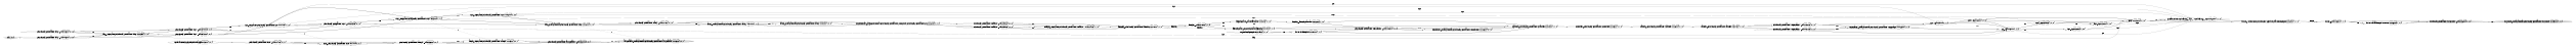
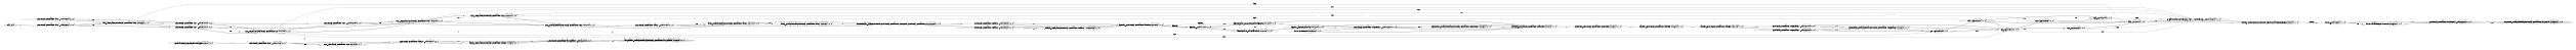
  digraph {
    rankdir=LR
    node [fillcolor=white shape=ellipse style=filled]
    edge [style=bold]
    n1 [label="listings = Boolean.parseBoolean(getServletConfig().getInitParameter(\"listings\"))@@@6@@@['1', '1', '0']"]
    n2 [fillcolor=lightgray label="allowSpecialPaths = Boolean.parseBoolean(getServletConfig().getInitParameter(\"allowSpecialPaths\"))@@@6@@@['0', '0', '1']"]
    n3 [label="getServletConfig().getInitParameter(\"readonly\") != null@@@7@@@['0', '1', '0']" shape=diamond]
    n4 [label="readOnly = Boolean.parseBoolean(getServletConfig().getInitParameter(\"readonly\"))@@@7@@@['1', '1', '0']"]
    n5 [label="compressionFormats = parseCompressionFormats(getServletConfig().getInitParameter(\"precompressed\"),getServletConfig().getInitParameter(\"gzip\"))@@@8@@@['1', '1', '0']"]
    n6 [label="readOnly = Boolean.parseBoolean(getServletConfig().getInitParameter(\"readonly\"))@@@7@@@['1', '0', '0']"]
    n7 [label="readmeFile = getServletConfig().getInitParameter(\"readmeFile\")@@@27@@@['1', '1', '0']"]
    n8 [label="getServletConfig().getInitParameter(\"useAcceptRanges\") != null@@@27@@@['1', '0', '0']" shape=diamond]
    n9 [label="getServletConfig().getInitParameter(\"useAcceptRanges\") != null@@@28@@@['0', '1', '0']" shape=diamond]
    n10 [label="input = 256@@@29@@@['1', '1', '0']"]
    n11 [label="useAcceptRanges = Boolean.parseBoolean(getServletConfig().getInitParameter(\"useAcceptRanges\"))@@@28@@@['1', '1', '0']"]
    n12 [label="input < 256@@@29@@@['0', '1', '0']" shape=diamond]
    n13 [label="fileEncoding = getServletConfig().getInitParameter(\"fileEncoding\")@@@10@@@['1', '1', '0']"]
    n14 [label="fileEncodingCharset = B2CConverter.getCharset(fileEncoding)@@@17@@@['1', '1', '0']"]
    n15 [label="fileEncoding == null@@@11@@@['1', '1', '0']" shape=diamond]
    n16 [label="getServletConfig().getInitParameter(\"useBomIfPresent\") != null@@@23@@@['0', '1', '0']" shape=diamond]
    n17 [label="globalXsltFile = getServletConfig().getInitParameter(\"globalXsltFile\")@@@24@@@['1', '1', '0']"]
    n18 [label="fileEncodingCharset = Charset.defaultCharset()@@@12@@@['1', '1', '0']"]
    n19 [label="fileEncoding = fileEncodingCharset.name()@@@13@@@['1', '1', '0']"]
    n20 [label="getServletConfig().getInitParameter(\"sendfileSize\") != null@@@9@@@['1', '0', '0']" shape=diamond]
    n21 [label="sendfileSize = Integer.parseInt(getServletConfig().getInitParameter(\"sendfileSize\")) * 1024@@@9@@@['1', '1', '0']"]
    n22 [label="maxDepth = Integer.parseInt(getServletConfig().getInitParameter(\"maxDepth\"))@@@5@@@['0', '0', '1']"]
    n23 [fillcolor=lightgray label="getServletConfig().getInitParameter(\"allowSpecialPaths\") != null@@@6@@@['0', '0', '1']" shape=diamond]
    n24 [label="getServletConfig().getInitParameter(\"output\") != null@@@5@@@['0', '1', '0']" shape=diamond]
    n25 [label="output = Integer.parseInt(getServletConfig().getInitParameter(\"output\"))@@@5@@@['1', '1', '0']"]
    n26 [label="log(\"DefaultServlet.init: input buffer size=\" + input + \", output buffer size=\" + output)@@@32@@@['1', '1', '0']"]
    n27 [label="output < 256@@@30@@@['0', '1', '0']" shape=diamond]
    n28 [label="output = Integer.parseInt(getServletConfig().getInitParameter(\"output\"))@@@5@@@['1', '0', '0']"]
    n29 [label="useBomIfPresent = Boolean.parseBoolean(getServletConfig().getInitParameter(\"useBomIfPresent\"))@@@23@@@['0', '1', '0']"]
    n30 [label="contextXsltFile = getServletConfig().getInitParameter(\"contextXsltFile\")@@@25@@@['1', '1', '0']"]
    n31 [label="localXsltFile = getServletConfig().getInitParameter(\"localXsltFile\")@@@26@@@['1', '1', '0']"]
    n32 [fillcolor=lightgray label="init['1', '0', '0']" shape=diamond]
    n33 [label="getServletConfig().getInitParameter(\"debug\") != null@@@3@@@['1', '0', '0']" shape=diamond]
    n34 [label="debug = Integer.parseInt(getServletConfig().getInitParameter(\"debug\"))@@@3@@@['1', '1', '0']"]
    n35 [label="getServletConfig().getInitParameter(\"input\") != null@@@4@@@['1', '0', '0']" shape=diamond]
    n36 [label="output < 256@@@29@@@['1', '0', '0']" shape=diamond]
    n37 [label="input = 256@@@28@@@['1', '0', '0']"]
    n38 [label="debug > 0@@@31@@@['1', '1', '0']" shape=diamond]
    n39 [label="output = 256@@@30@@@['1', '1', '0']"]
    n40 [label="resources = (WebResourceRoot)getServletContext().getAttribute(Globals.RESOURCES_ATTR)@@@34@@@['1', '1', '0']"]
    n41 [label="throw new ServletException(e)@@@20@@@['1', '1', '0']"]
    n42 [label="secret = getServletConfig().getInitParameter(\"secret\")@@@4@@@['0', '0', '1']"]
    n43 [label="getServletConfig().getInitParameter(\"maxDepth\") != null@@@5@@@['0', '0', '1']" shape=diamond]
    n44 [label="resources == null@@@35@@@['1', '1', '0']" shape=diamond]
    n45 [fillcolor=lightgray label="getServletConfig().getInitParameter(\"showServerInfo\") != null@@@38@@@['1', '1', '0']" shape=diamond]
    n46 [label="throw new UnavailableException(\"No resources\")@@@36@@@['1', '1', '0']"]
    n47 [fillcolor=lightgray label="showServerInfo = Boolean.parseBoolean(getServletConfig().getInitParameter(\"showServerInfo\"))@@@39@@@['1', '1', '0']"]
    n48 [label="getServletConfig().getInitParameter(\"debug\") != null@@@3@@@['0', '1', '0']" shape=diamond]
    n49 [label="getServletConfig().getInitParameter(\"input\") != null@@@4@@@['0', '1', '0']" shape=diamond]
    n50 [label="input = Integer.parseInt(getServletConfig().getInitParameter(\"input\"))@@@4@@@['1', '1', '0']"]
-   n51 [label="UnsupportedEncodingException e@@@19@@@['1', '1', '0']" shape=diamond]
    n52 [label="super.edu.fdu.CPPDG.tinypdg.pe.ExpressionInfo@5355cf@@@3@@@['0', '0', '1']"]
    n53 [label="getServletConfig().getInitParameter(\"secret\") != null@@@4@@@['0', '0', '1']" shape=diamond]
    n54 [label="getServletConfig().getInitParameter(\"sendfileSize\") != null@@@9@@@['0', '1', '0']" shape=diamond]
    n1 -> n2 [label=0 style=dashed]
    n1 -> n3
    n1 -> n4
    n3 -> n4 [label=true style=dotted]
    n3 -> n4
    n3 -> n5
    n4 -> n5
    n4 -> n6 [label=true style=dotted]
    n4 -> n6
    n5 -> n20
    n5 -> n54
    n6 -> n5
    n7 -> n8
    n7 -> n9
    n8 -> n10
    n8 -> n11
    n8 -> n11 [label=true style=dotted]
    n9 -> n11
    n9 -> n11 [label=true style=dotted]
    n9 -> n12
    n10 -> n26 [label=input style=solid]
    n10 -> n36
    n10 -> n37 [label=true style=dotted]
    n10 -> n37
    n11 -> n10
    n11 -> n12
    n12 -> n10 [label=true style=dotted]
    n12 -> n10
    n12 -> n27
    n13 -> n14 [label=fileEncoding style=solid]
    n13 -> n15
    n13 -> n15 [label=fileEncoding style=solid]
    n14 -> n16
    n14 -> n17
    n15 -> n14
    n15 -> n14 [label=true style=dotted]
    n15 -> n18 [label=true style=dotted]
    n15 -> n18
    n15 -> n19 [label=true style=dotted]
    n16 -> n17
    n16 -> n29
    n16 -> n29 [label=true style=dotted]
    n17 -> n30
    n18 -> n19
    n19 -> n16
    n19 -> n17
    n20 -> n13
    n20 -> n21
    n20 -> n21 [label=true style=dotted]
    n21 -> n13
    n22 -> n23
    n23 -> n2 [label=true style=dotted]
    n23 -> n2
    n24 -> n1
    n24 -> n25 [label=true style=dotted]
    n24 -> n25
    n25 -> n1
    n25 -> n22 [label=0 style=dashed]
    n25 -> n26 [label=output style=solid]
    n25 -> n27 [label=output style=solid]
    n25 -> n28
    n25 -> n28 [label=true style=dotted]
    n26 -> n40
    n27 -> n10
    n27 -> n38
    n27 -> n39
    n27 -> n39 [label=true style=dotted]
    n28 -> n1
    n28 -> n26 [label=output style=solid]
    n28 -> n36 [label=output style=solid]
    n29 -> n17
    n30 -> n31
    n31 -> n7
    n32 -> n33
    n33 -> n34
    n33 -> n34 [label=true style=dotted]
    n33 -> n35
    n34 -> n35
    n34 -> n38 [label=debug style=solid]
    n34 -> n49
    n35 -> n25
    n35 -> n50
    n35 -> n50 [label=true style=dotted]
    n36 -> n38
    n36 -> n39 [label=true style=dotted]
    n36 -> n39
    n37 -> n26 [label=input style=solid]
    n37 -> n38
    n38 -> n26 [label=true style=dotted]
    n38 -> n26
    n38 -> n40
    n39 -> n26 [label=output style=solid]
    n39 -> n38 [style=dotted]
    n40 -> n44 [label=resources style=solid]
    n40 -> n44
    n41 -> n16
    n41 -> n17
    n42 -> n43
    n43 -> n22
    n43 -> n22 [label=true style=dotted]
    n43 -> n23
    n44 -> n45
    n44 -> n46
    n44 -> n46 [label=true style=dotted]
    n45 -> n47
    n45 -> n47 [label=true style=dotted]
    n46 -> n45
    n48 -> n34
    n48 -> n34 [label=true style=dotted]
    n48 -> n49
    n49 -> n24
    n49 -> n50 [label=true style=dotted]
    n49 -> n50
    n50 -> n10 [label=input style=solid]
    n50 -> n12 [label=input style=solid]
    n50 -> n24
    n50 -> n25
    n50 -> n26 [label=input style=solid]
    n50 -> n42 [label=0 style=dashed]
-   n51 -> n41 [label=true style=dotted]
-   n51 -> n41
    n52 -> n53
    n53 -> n42
    n53 -> n42 [label=true style=dotted]
    n53 -> n43
    n54 -> n13
    n54 -> n21
    n54 -> n21 [label=true style=dotted]
  }
